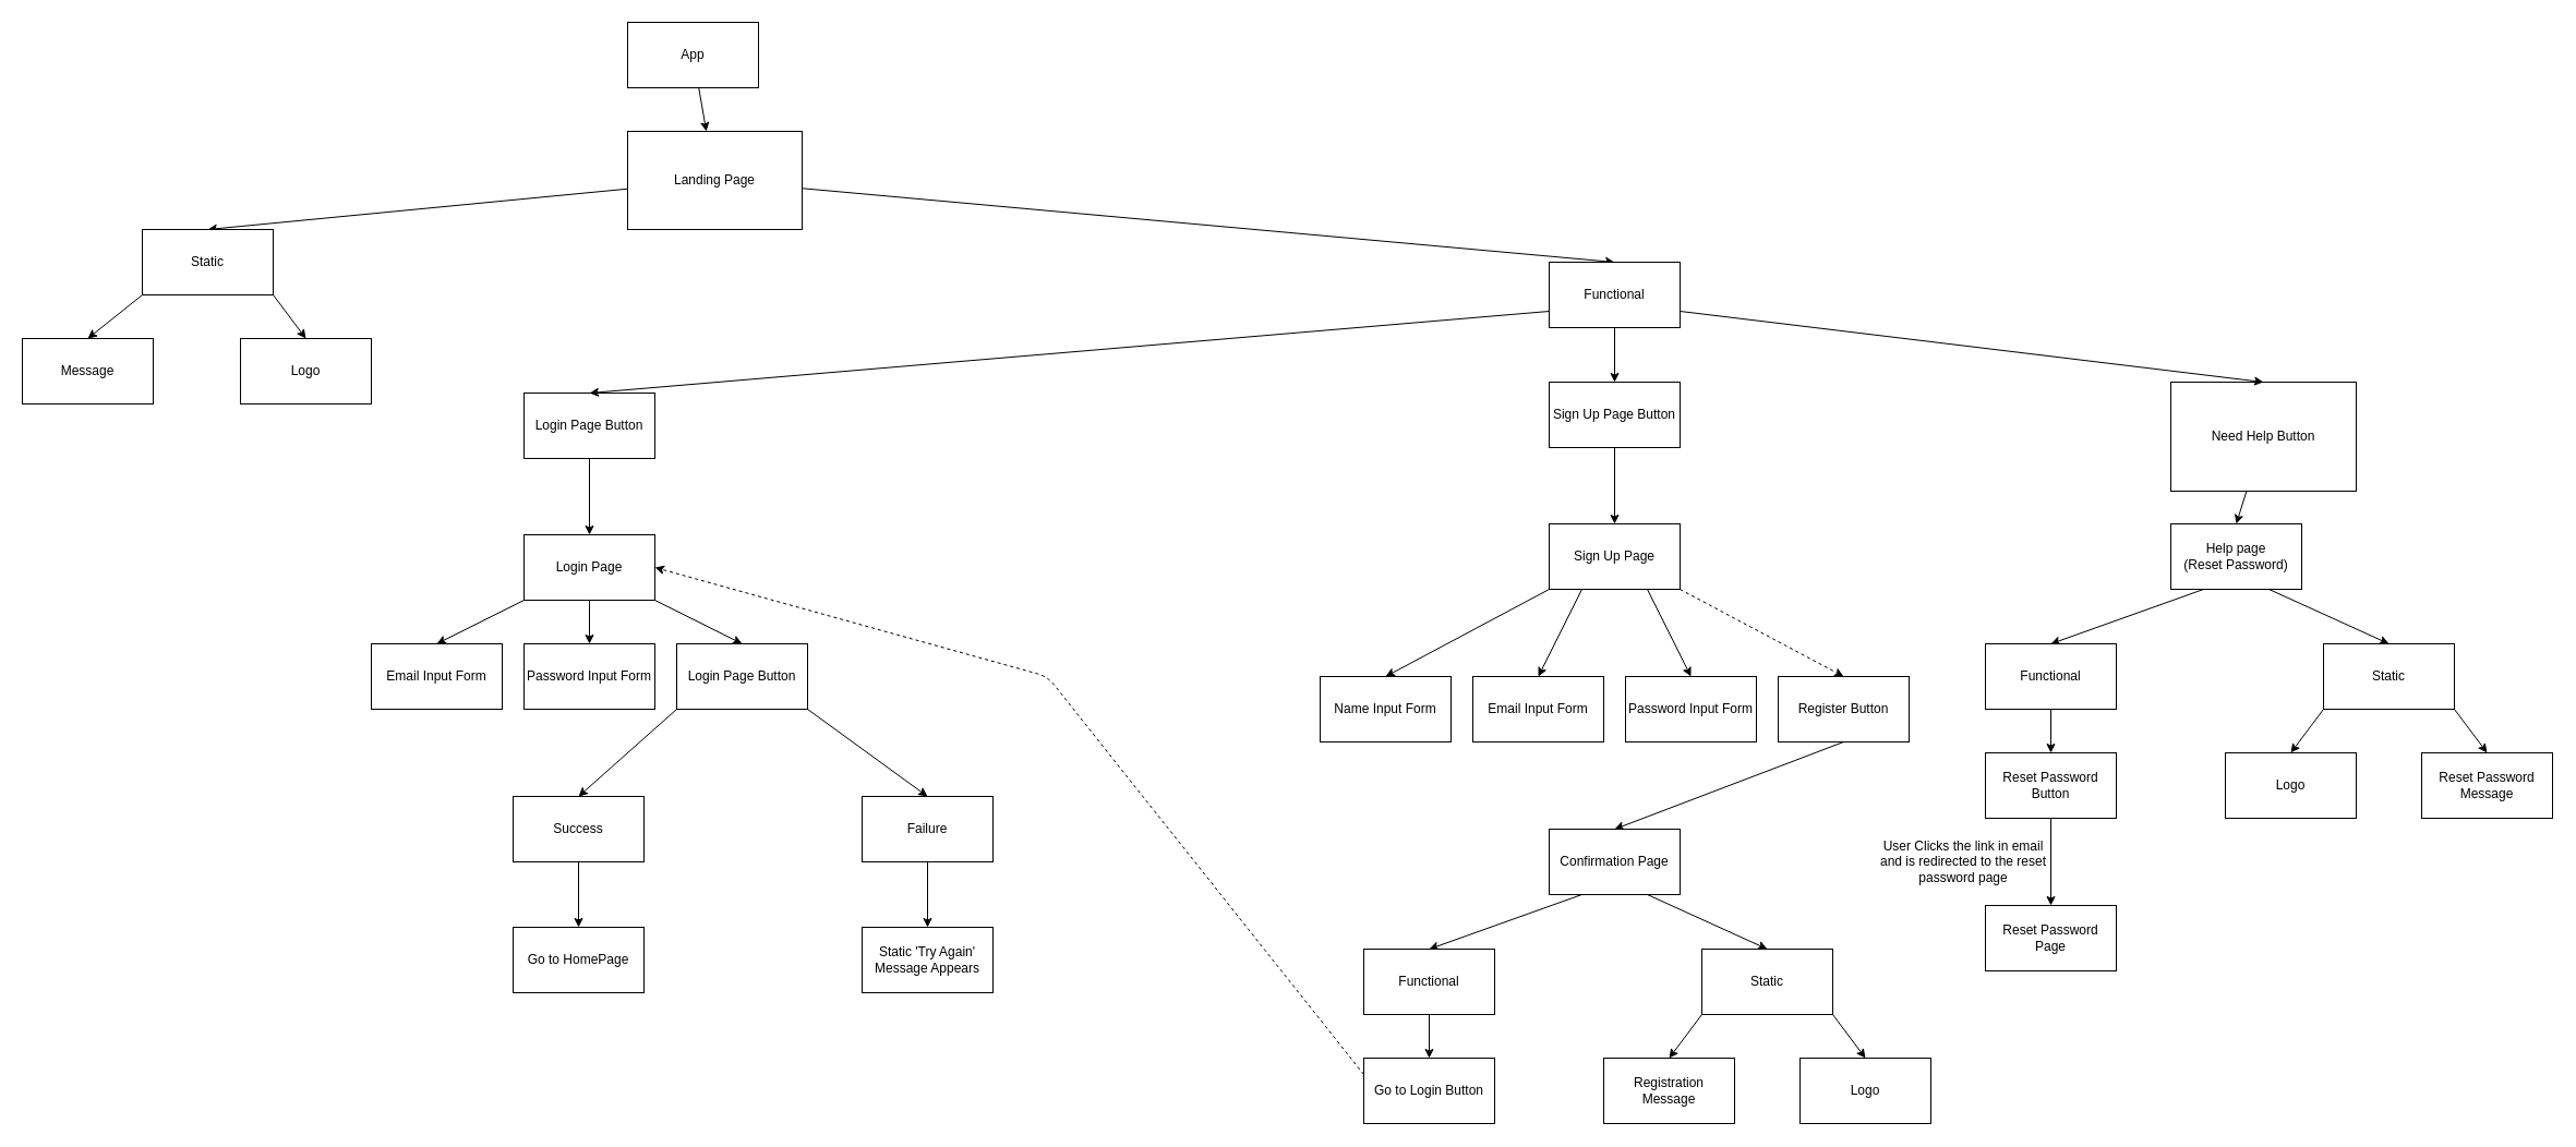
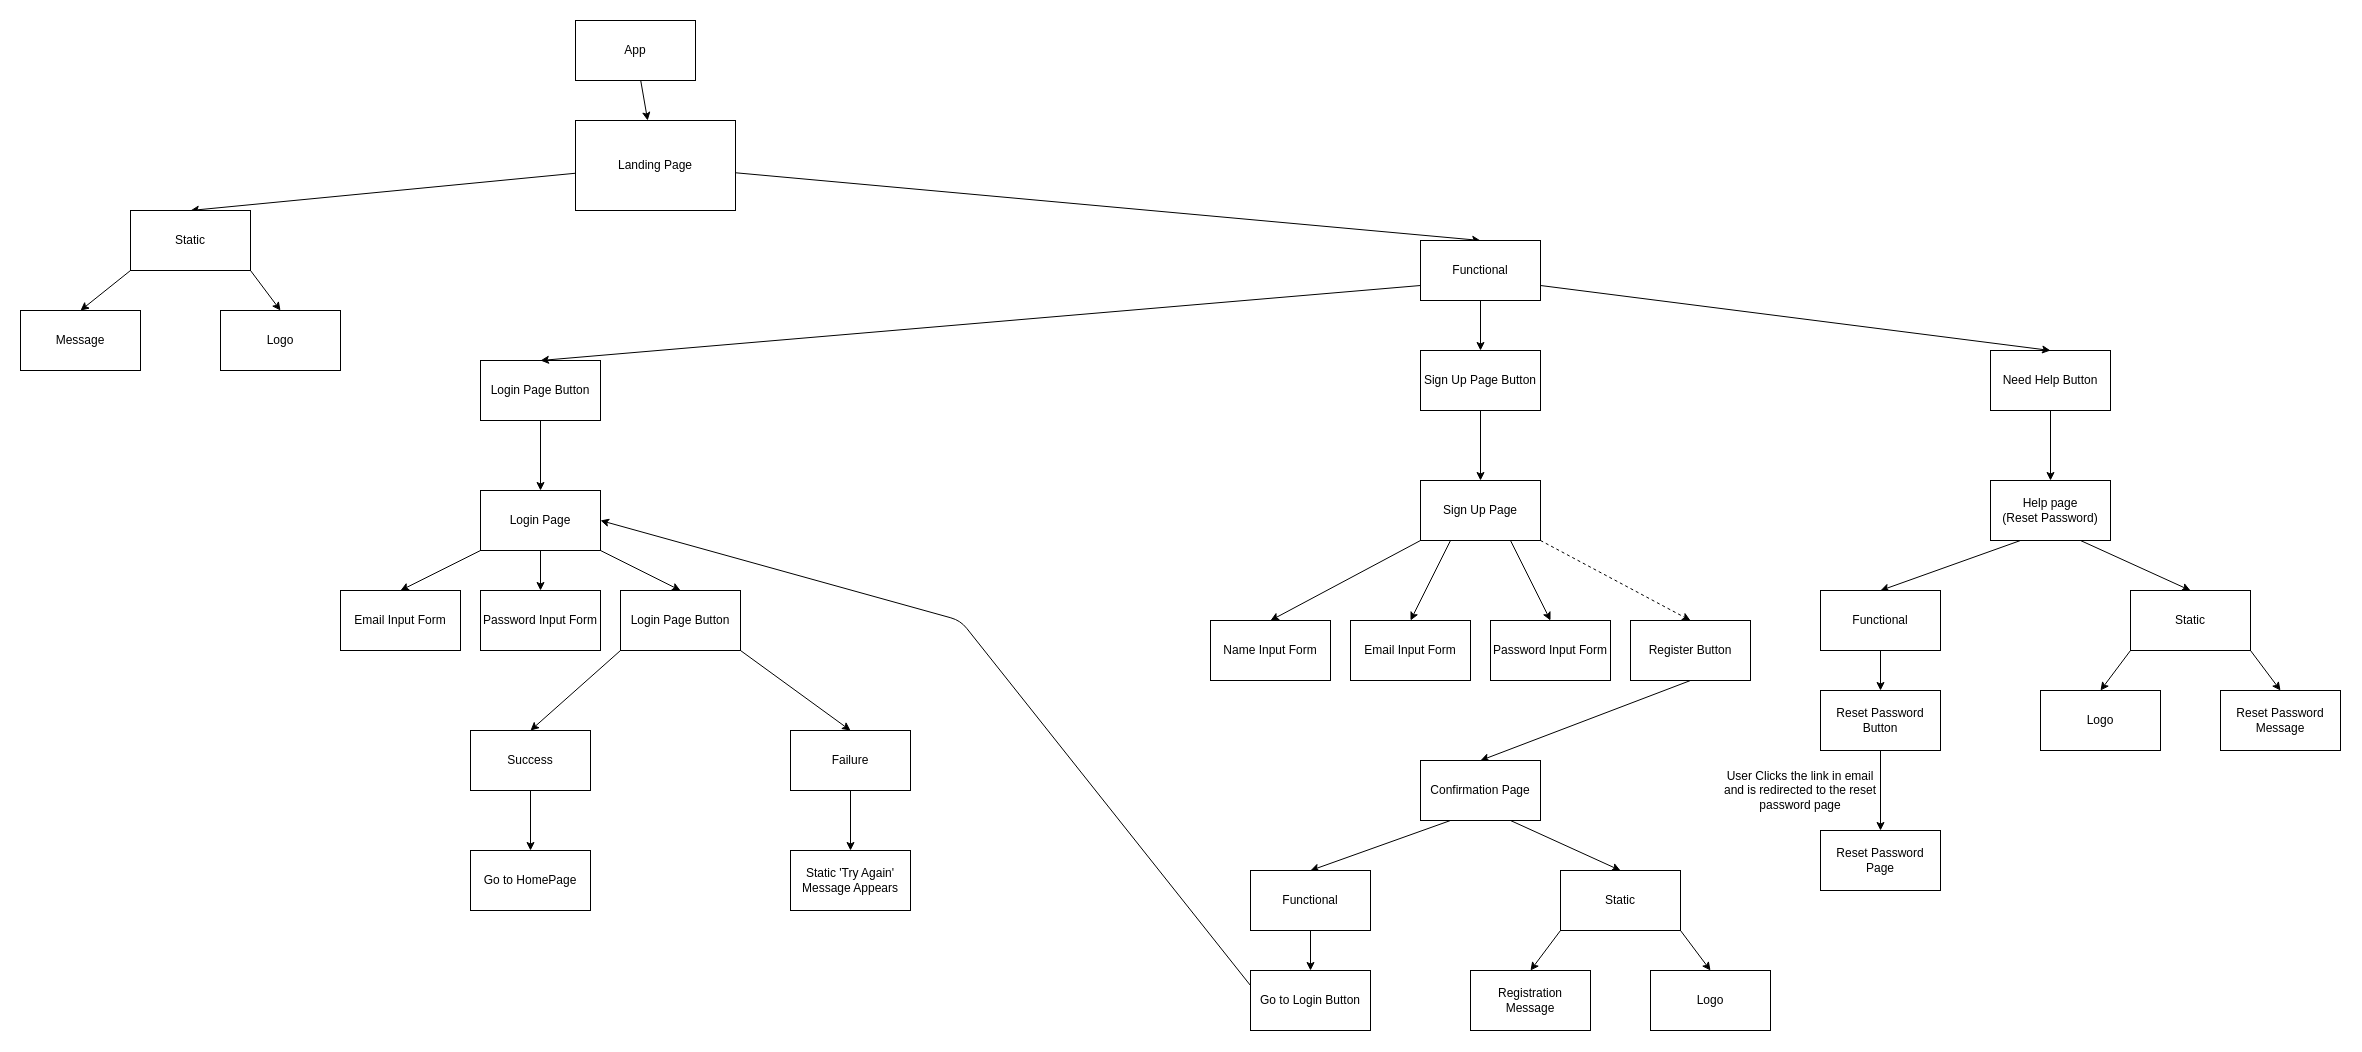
  <mxCell id="0" />
  <mxCell id="1" parent="0" />
  <mxCell id="2" style="edgeStyle=none;html=1;" parent="1" source="3" target="6" edge="1"><mxGeometry relative="1" as="geometry" /></mxCell>
  <mxCell id="3" value="App" style="rounded=0;whiteSpace=wrap;html=1;" parent="1" vertex="1"><mxGeometry x="575" y="20" width="120" height="60" as="geometry" /></mxCell>
  <mxCell id="4" style="edgeStyle=none;html=1;entryX=0.5;entryY=0;entryDx=0;entryDy=0;" parent="1" source="6" target="21" edge="1"><mxGeometry relative="1" as="geometry" /></mxCell>
  <mxCell id="5" style="edgeStyle=none;html=1;entryX=0.5;entryY=0;entryDx=0;entryDy=0;" parent="1" source="6" target="17" edge="1"><mxGeometry relative="1" as="geometry" /></mxCell>
  <mxCell id="6" value="Landing Page" style="rounded=0;whiteSpace=wrap;html=1;" parent="1" vertex="1"><mxGeometry x="575" y="120" width="160" height="90" as="geometry" /></mxCell>
  <mxCell id="7" style="edgeStyle=none;html=1;exitX=0.5;exitY=1;exitDx=0;exitDy=0;entryX=0.5;entryY=0;entryDx=0;entryDy=0;" parent="1" source="8" target="25" edge="1"><mxGeometry relative="1" as="geometry" /></mxCell>
  <mxCell id="8" value="Login Page Button" style="rounded=0;whiteSpace=wrap;html=1;" parent="1" vertex="1"><mxGeometry x="480" y="360" width="120" height="60" as="geometry" /></mxCell>
  <mxCell id="9" style="edgeStyle=none;html=1;exitX=0.5;exitY=1;exitDx=0;exitDy=0;entryX=0.5;entryY=0;entryDx=0;entryDy=0;" parent="1" source="10" target="30" edge="1"><mxGeometry relative="1" as="geometry" /></mxCell>
  <mxCell id="10" value="Sign Up Page Button" style="rounded=0;whiteSpace=wrap;html=1;" parent="1" vertex="1"><mxGeometry x="1420" y="350" width="120" height="60" as="geometry" /></mxCell>
  <mxCell id="11" style="edgeStyle=none;html=1;entryX=0.5;entryY=0;entryDx=0;entryDy=0;" parent="1" source="12" target="31" edge="1"><mxGeometry relative="1" as="geometry" /></mxCell>
- <mxCell id="12" value="Need Help Button" style="rounded=0;whiteSpace=wrap;html=1;" parent="1" vertex="1"><mxGeometry x="1990" y="350" width="170" height="100" as="geometry" /></mxCell>
+ <mxCell id="12" value="Need Help Button" style="rounded=0;whiteSpace=wrap;html=1;" parent="1" vertex="1"><mxGeometry x="1990" y="350" width="120" height="60" as="geometry" /></mxCell>
  <mxCell id="13" value="Message&lt;br&gt;" style="rounded=0;whiteSpace=wrap;html=1;" parent="1" vertex="1"><mxGeometry x="20" y="310" width="120" height="60" as="geometry" /></mxCell>
  <mxCell id="14" value="Logo" style="rounded=0;whiteSpace=wrap;html=1;" parent="1" vertex="1"><mxGeometry x="220" y="310" width="120" height="60" as="geometry" /></mxCell>
  <mxCell id="15" style="edgeStyle=none;html=1;exitX=0;exitY=1;exitDx=0;exitDy=0;entryX=0.5;entryY=0;entryDx=0;entryDy=0;" parent="1" source="17" target="13" edge="1"><mxGeometry relative="1" as="geometry" /></mxCell>
  <mxCell id="16" style="edgeStyle=none;html=1;exitX=1;exitY=1;exitDx=0;exitDy=0;entryX=0.5;entryY=0;entryDx=0;entryDy=0;" parent="1" source="17" target="14" edge="1"><mxGeometry relative="1" as="geometry" /></mxCell>
  <mxCell id="17" value="Static" style="rounded=0;whiteSpace=wrap;html=1;" parent="1" vertex="1"><mxGeometry x="130" y="210" width="120" height="60" as="geometry" /></mxCell>
  <mxCell id="18" style="edgeStyle=none;html=1;exitX=0.5;exitY=1;exitDx=0;exitDy=0;entryX=0.5;entryY=0;entryDx=0;entryDy=0;" parent="1" source="21" target="10" edge="1"><mxGeometry relative="1" as="geometry" /></mxCell>
  <mxCell id="19" style="edgeStyle=none;html=1;exitX=0;exitY=0.75;exitDx=0;exitDy=0;entryX=0.5;entryY=0;entryDx=0;entryDy=0;" parent="1" source="21" target="8" edge="1"><mxGeometry relative="1" as="geometry" /></mxCell>
  <mxCell id="20" style="edgeStyle=none;html=1;exitX=1;exitY=0.75;exitDx=0;exitDy=0;entryX=0.5;entryY=0;entryDx=0;entryDy=0;" parent="1" source="21" target="12" edge="1"><mxGeometry relative="1" as="geometry" /></mxCell>
  <mxCell id="21" value="Functional" style="rounded=0;whiteSpace=wrap;html=1;" parent="1" vertex="1"><mxGeometry x="1420" y="240" width="120" height="60" as="geometry" /></mxCell>
  <mxCell id="22" style="edgeStyle=none;html=1;entryX=0.5;entryY=0;entryDx=0;entryDy=0;" parent="1" source="25" target="36" edge="1"><mxGeometry relative="1" as="geometry" /></mxCell>
  <mxCell id="23" style="edgeStyle=none;html=1;exitX=0;exitY=1;exitDx=0;exitDy=0;entryX=0.5;entryY=0;entryDx=0;entryDy=0;" parent="1" source="25" target="35" edge="1"><mxGeometry relative="1" as="geometry" /></mxCell>
  <mxCell id="24" style="edgeStyle=none;html=1;exitX=1;exitY=1;exitDx=0;exitDy=0;entryX=0.5;entryY=0;entryDx=0;entryDy=0;" parent="1" source="25" target="34" edge="1"><mxGeometry relative="1" as="geometry" /></mxCell>
  <mxCell id="25" value="Login Page" style="rounded=0;whiteSpace=wrap;html=1;" parent="1" vertex="1"><mxGeometry x="480" y="490" width="120" height="60" as="geometry" /></mxCell>
  <mxCell id="26" style="edgeStyle=none;html=1;exitX=0;exitY=1;exitDx=0;exitDy=0;entryX=0.5;entryY=0;entryDx=0;entryDy=0;" parent="1" source="30" target="41" edge="1"><mxGeometry relative="1" as="geometry" /></mxCell>
  <mxCell id="27" style="edgeStyle=none;html=1;exitX=0.25;exitY=1;exitDx=0;exitDy=0;entryX=0.5;entryY=0;entryDx=0;entryDy=0;" parent="1" source="30" target="42" edge="1"><mxGeometry relative="1" as="geometry" /></mxCell>
  <mxCell id="28" style="edgeStyle=none;html=1;exitX=1;exitY=1;exitDx=0;exitDy=0;entryX=0.5;entryY=0;entryDx=0;entryDy=0;dashed=1;" parent="1" source="30" target="46" edge="1"><mxGeometry relative="1" as="geometry" /></mxCell>
  <mxCell id="29" style="edgeStyle=none;html=1;exitX=0.75;exitY=1;exitDx=0;exitDy=0;entryX=0.5;entryY=0;entryDx=0;entryDy=0;" parent="1" source="30" target="40" edge="1"><mxGeometry relative="1" as="geometry" /></mxCell>
  <mxCell id="30" value="Sign Up Page" style="rounded=0;whiteSpace=wrap;html=1;" parent="1" vertex="1"><mxGeometry x="1420" y="480" width="120" height="60" as="geometry" /></mxCell>
  <mxCell id="31" value="Help page&lt;br&gt;(Reset Password)" style="rounded=0;whiteSpace=wrap;html=1;" parent="1" vertex="1"><mxGeometry x="1990" y="480" width="120" height="60" as="geometry" /></mxCell>
  <mxCell id="32" style="edgeStyle=none;html=1;entryX=0.5;entryY=0;entryDx=0;entryDy=0;exitX=0;exitY=1;exitDx=0;exitDy=0;" parent="1" source="34" target="38" edge="1"><mxGeometry relative="1" as="geometry" /></mxCell>
  <mxCell id="33" style="edgeStyle=none;html=1;exitX=1;exitY=1;exitDx=0;exitDy=0;entryX=0.5;entryY=0;entryDx=0;entryDy=0;" parent="1" source="34" target="48" edge="1"><mxGeometry relative="1" as="geometry" /></mxCell>
  <mxCell id="34" value="Login Page Button" style="rounded=0;whiteSpace=wrap;html=1;" parent="1" vertex="1"><mxGeometry x="620" y="590" width="120" height="60" as="geometry" /></mxCell>
  <mxCell id="35" value="Email Input Form" style="rounded=0;whiteSpace=wrap;html=1;" parent="1" vertex="1"><mxGeometry x="340" y="590" width="120" height="60" as="geometry" /></mxCell>
  <mxCell id="36" value="Password Input Form" style="rounded=0;whiteSpace=wrap;html=1;" parent="1" vertex="1"><mxGeometry x="480" y="590" width="120" height="60" as="geometry" /></mxCell>
  <mxCell id="37" style="edgeStyle=none;html=1;exitX=0.5;exitY=1;exitDx=0;exitDy=0;entryX=0.5;entryY=0;entryDx=0;entryDy=0;" parent="1" source="38" target="49" edge="1"><mxGeometry relative="1" as="geometry" /></mxCell>
  <mxCell id="38" value="Success" style="rounded=0;whiteSpace=wrap;html=1;" parent="1" vertex="1"><mxGeometry x="470" y="730" width="120" height="60" as="geometry" /></mxCell>
  <mxCell id="39" style="edgeStyle=none;html=1;entryX=0.5;entryY=0;entryDx=0;entryDy=0;exitX=0.5;exitY=1;exitDx=0;exitDy=0;" parent="1" source="46" target="45" edge="1"><mxGeometry relative="1" as="geometry" /></mxCell>
  <mxCell id="40" value="Password Input Form" style="rounded=0;whiteSpace=wrap;html=1;" parent="1" vertex="1"><mxGeometry x="1490" y="620" width="120" height="60" as="geometry" /></mxCell>
  <mxCell id="41" value="Name Input Form" style="rounded=0;whiteSpace=wrap;html=1;" parent="1" vertex="1"><mxGeometry x="1210" y="620" width="120" height="60" as="geometry" /></mxCell>
  <mxCell id="42" value="Email Input Form" style="rounded=0;whiteSpace=wrap;html=1;" parent="1" vertex="1"><mxGeometry x="1350" y="620" width="120" height="60" as="geometry" /></mxCell>
  <mxCell id="43" style="edgeStyle=none;html=1;entryX=0.5;entryY=0;entryDx=0;entryDy=0;exitX=0.75;exitY=1;exitDx=0;exitDy=0;" edge="1" parent="1" source="45" target="55"><mxGeometry relative="1" as="geometry"><mxPoint x="1500" y="820" as="sourcePoint" /></mxGeometry></mxCell>
  <mxCell id="44" style="edgeStyle=none;html=1;exitX=0.25;exitY=1;exitDx=0;exitDy=0;entryX=0.5;entryY=0;entryDx=0;entryDy=0;" edge="1" parent="1" source="45" target="57"><mxGeometry relative="1" as="geometry" /></mxCell>
  <mxCell id="45" value="Confirmation Page" style="rounded=0;whiteSpace=wrap;html=1;" parent="1" vertex="1"><mxGeometry x="1420" y="760" width="120" height="60" as="geometry" /></mxCell>
  <mxCell id="46" value="Register Button" style="rounded=0;whiteSpace=wrap;html=1;" parent="1" vertex="1"><mxGeometry x="1630" y="620" width="120" height="60" as="geometry" /></mxCell>
  <mxCell id="47" style="edgeStyle=none;html=1;entryX=0.5;entryY=0;entryDx=0;entryDy=0;" parent="1" source="48" target="50" edge="1"><mxGeometry relative="1" as="geometry" /></mxCell>
  <mxCell id="48" value="Failure" style="rounded=0;whiteSpace=wrap;html=1;" parent="1" vertex="1"><mxGeometry x="790" y="730" width="120" height="60" as="geometry" /></mxCell>
  <mxCell id="49" value="Go to HomePage" style="rounded=0;whiteSpace=wrap;html=1;" parent="1" vertex="1"><mxGeometry x="470" y="850" width="120" height="60" as="geometry" /></mxCell>
  <mxCell id="50" value="Static 'Try Again' Message Appears" style="rounded=0;whiteSpace=wrap;html=1;" parent="1" vertex="1"><mxGeometry x="790" y="850" width="120" height="60" as="geometry" /></mxCell>
  <mxCell id="51" value="Registration &lt;br&gt;Message" style="rounded=0;whiteSpace=wrap;html=1;" vertex="1" parent="1"><mxGeometry x="1470" y="970" width="120" height="60" as="geometry" /></mxCell>
  <mxCell id="52" value="Logo" style="rounded=0;whiteSpace=wrap;html=1;" vertex="1" parent="1"><mxGeometry x="1650" y="970" width="120" height="60" as="geometry" /></mxCell>
  <mxCell id="53" style="edgeStyle=none;html=1;exitX=0;exitY=1;exitDx=0;exitDy=0;entryX=0.5;entryY=0;entryDx=0;entryDy=0;" edge="1" source="55" target="51" parent="1"><mxGeometry relative="1" as="geometry" /></mxCell>
  <mxCell id="54" style="edgeStyle=none;html=1;exitX=1;exitY=1;exitDx=0;exitDy=0;entryX=0.5;entryY=0;entryDx=0;entryDy=0;" edge="1" source="55" target="52" parent="1"><mxGeometry relative="1" as="geometry" /></mxCell>
  <mxCell id="55" value="Static" style="rounded=0;whiteSpace=wrap;html=1;" vertex="1" parent="1"><mxGeometry x="1560" y="870" width="120" height="60" as="geometry" /></mxCell>
  <mxCell id="56" style="edgeStyle=none;html=1;exitX=0.5;exitY=1;exitDx=0;exitDy=0;entryX=0.5;entryY=0;entryDx=0;entryDy=0;" edge="1" parent="1" source="57" target="59"><mxGeometry relative="1" as="geometry" /></mxCell>
  <mxCell id="57" value="Functional" style="rounded=0;whiteSpace=wrap;html=1;" vertex="1" parent="1"><mxGeometry x="1250" y="870" width="120" height="60" as="geometry" /></mxCell>
- <mxCell id="58" style="edgeStyle=none;html=1;exitX=0;exitY=0.25;exitDx=0;exitDy=0;entryX=1;entryY=0.5;entryDx=0;entryDy=0;dashed=1;" edge="1" parent="1" source="59" target="25"><mxGeometry relative="1" as="geometry"><Array as="points"><mxPoint x="960" y="620" /></Array></mxGeometry></mxCell>
+ <mxCell id="58" style="edgeStyle=none;html=1;exitX=0;exitY=0.25;exitDx=0;exitDy=0;entryX=1;entryY=0.5;entryDx=0;entryDy=0;" edge="1" parent="1" source="59" target="25"><mxGeometry relative="1" as="geometry"><Array as="points"><mxPoint x="960" y="620" /></Array></mxGeometry></mxCell>
  <mxCell id="59" value="Go to Login Button" style="rounded=0;whiteSpace=wrap;html=1;" vertex="1" parent="1"><mxGeometry x="1250" y="970" width="120" height="60" as="geometry" /></mxCell>
  <mxCell id="60" style="edgeStyle=none;html=1;entryX=0.5;entryY=0;entryDx=0;entryDy=0;" edge="1" target="66" parent="1"><mxGeometry relative="1" as="geometry"><mxPoint x="2080" y="540" as="sourcePoint" /></mxGeometry></mxCell>
  <mxCell id="61" style="edgeStyle=none;html=1;exitX=0.25;exitY=1;exitDx=0;exitDy=0;entryX=0.5;entryY=0;entryDx=0;entryDy=0;" edge="1" target="68" parent="1" source="31"><mxGeometry relative="1" as="geometry"><mxPoint x="2020" y="540" as="sourcePoint" /></mxGeometry></mxCell>
  <mxCell id="62" value="Logo" style="rounded=0;whiteSpace=wrap;html=1;" vertex="1" parent="1"><mxGeometry x="2040" y="690" width="120" height="60" as="geometry" /></mxCell>
  <mxCell id="63" value="Reset Password&lt;br&gt;Message" style="rounded=0;whiteSpace=wrap;html=1;" vertex="1" parent="1"><mxGeometry x="2220" y="690" width="120" height="60" as="geometry" /></mxCell>
  <mxCell id="64" style="edgeStyle=none;html=1;exitX=0;exitY=1;exitDx=0;exitDy=0;entryX=0.5;entryY=0;entryDx=0;entryDy=0;" edge="1" source="66" target="62" parent="1"><mxGeometry relative="1" as="geometry" /></mxCell>
  <mxCell id="65" style="edgeStyle=none;html=1;exitX=1;exitY=1;exitDx=0;exitDy=0;entryX=0.5;entryY=0;entryDx=0;entryDy=0;" edge="1" source="66" target="63" parent="1"><mxGeometry relative="1" as="geometry" /></mxCell>
  <mxCell id="66" value="Static" style="rounded=0;whiteSpace=wrap;html=1;" vertex="1" parent="1"><mxGeometry x="2130" y="590" width="120" height="60" as="geometry" /></mxCell>
  <mxCell id="67" style="edgeStyle=none;html=1;exitX=0.5;exitY=1;exitDx=0;exitDy=0;entryX=0.5;entryY=0;entryDx=0;entryDy=0;" edge="1" source="68" target="70" parent="1"><mxGeometry relative="1" as="geometry" /></mxCell>
  <mxCell id="68" value="Functional" style="rounded=0;whiteSpace=wrap;html=1;" vertex="1" parent="1"><mxGeometry x="1820" y="590" width="120" height="60" as="geometry" /></mxCell>
  <mxCell id="69" style="edgeStyle=none;html=1;entryX=0.5;entryY=0;entryDx=0;entryDy=0;" edge="1" parent="1" source="70" target="71"><mxGeometry relative="1" as="geometry" /></mxCell>
  <mxCell id="70" value="Reset Password&lt;br&gt;Button" style="rounded=0;whiteSpace=wrap;html=1;" vertex="1" parent="1"><mxGeometry x="1820" y="690" width="120" height="60" as="geometry" /></mxCell>
  <mxCell id="71" value="Reset Password&lt;br&gt;Page" style="rounded=0;whiteSpace=wrap;html=1;" vertex="1" parent="1"><mxGeometry x="1820" y="830" width="120" height="60" as="geometry" /></mxCell>
  <mxCell id="72" value="User Clicks the link in email and is redirected to the reset password page" style="text;html=1;strokeColor=none;fillColor=none;align=center;verticalAlign=middle;whiteSpace=wrap;rounded=0;" vertex="1" parent="1"><mxGeometry x="1720" y="770" width="160" height="40" as="geometry" /></mxCell>
